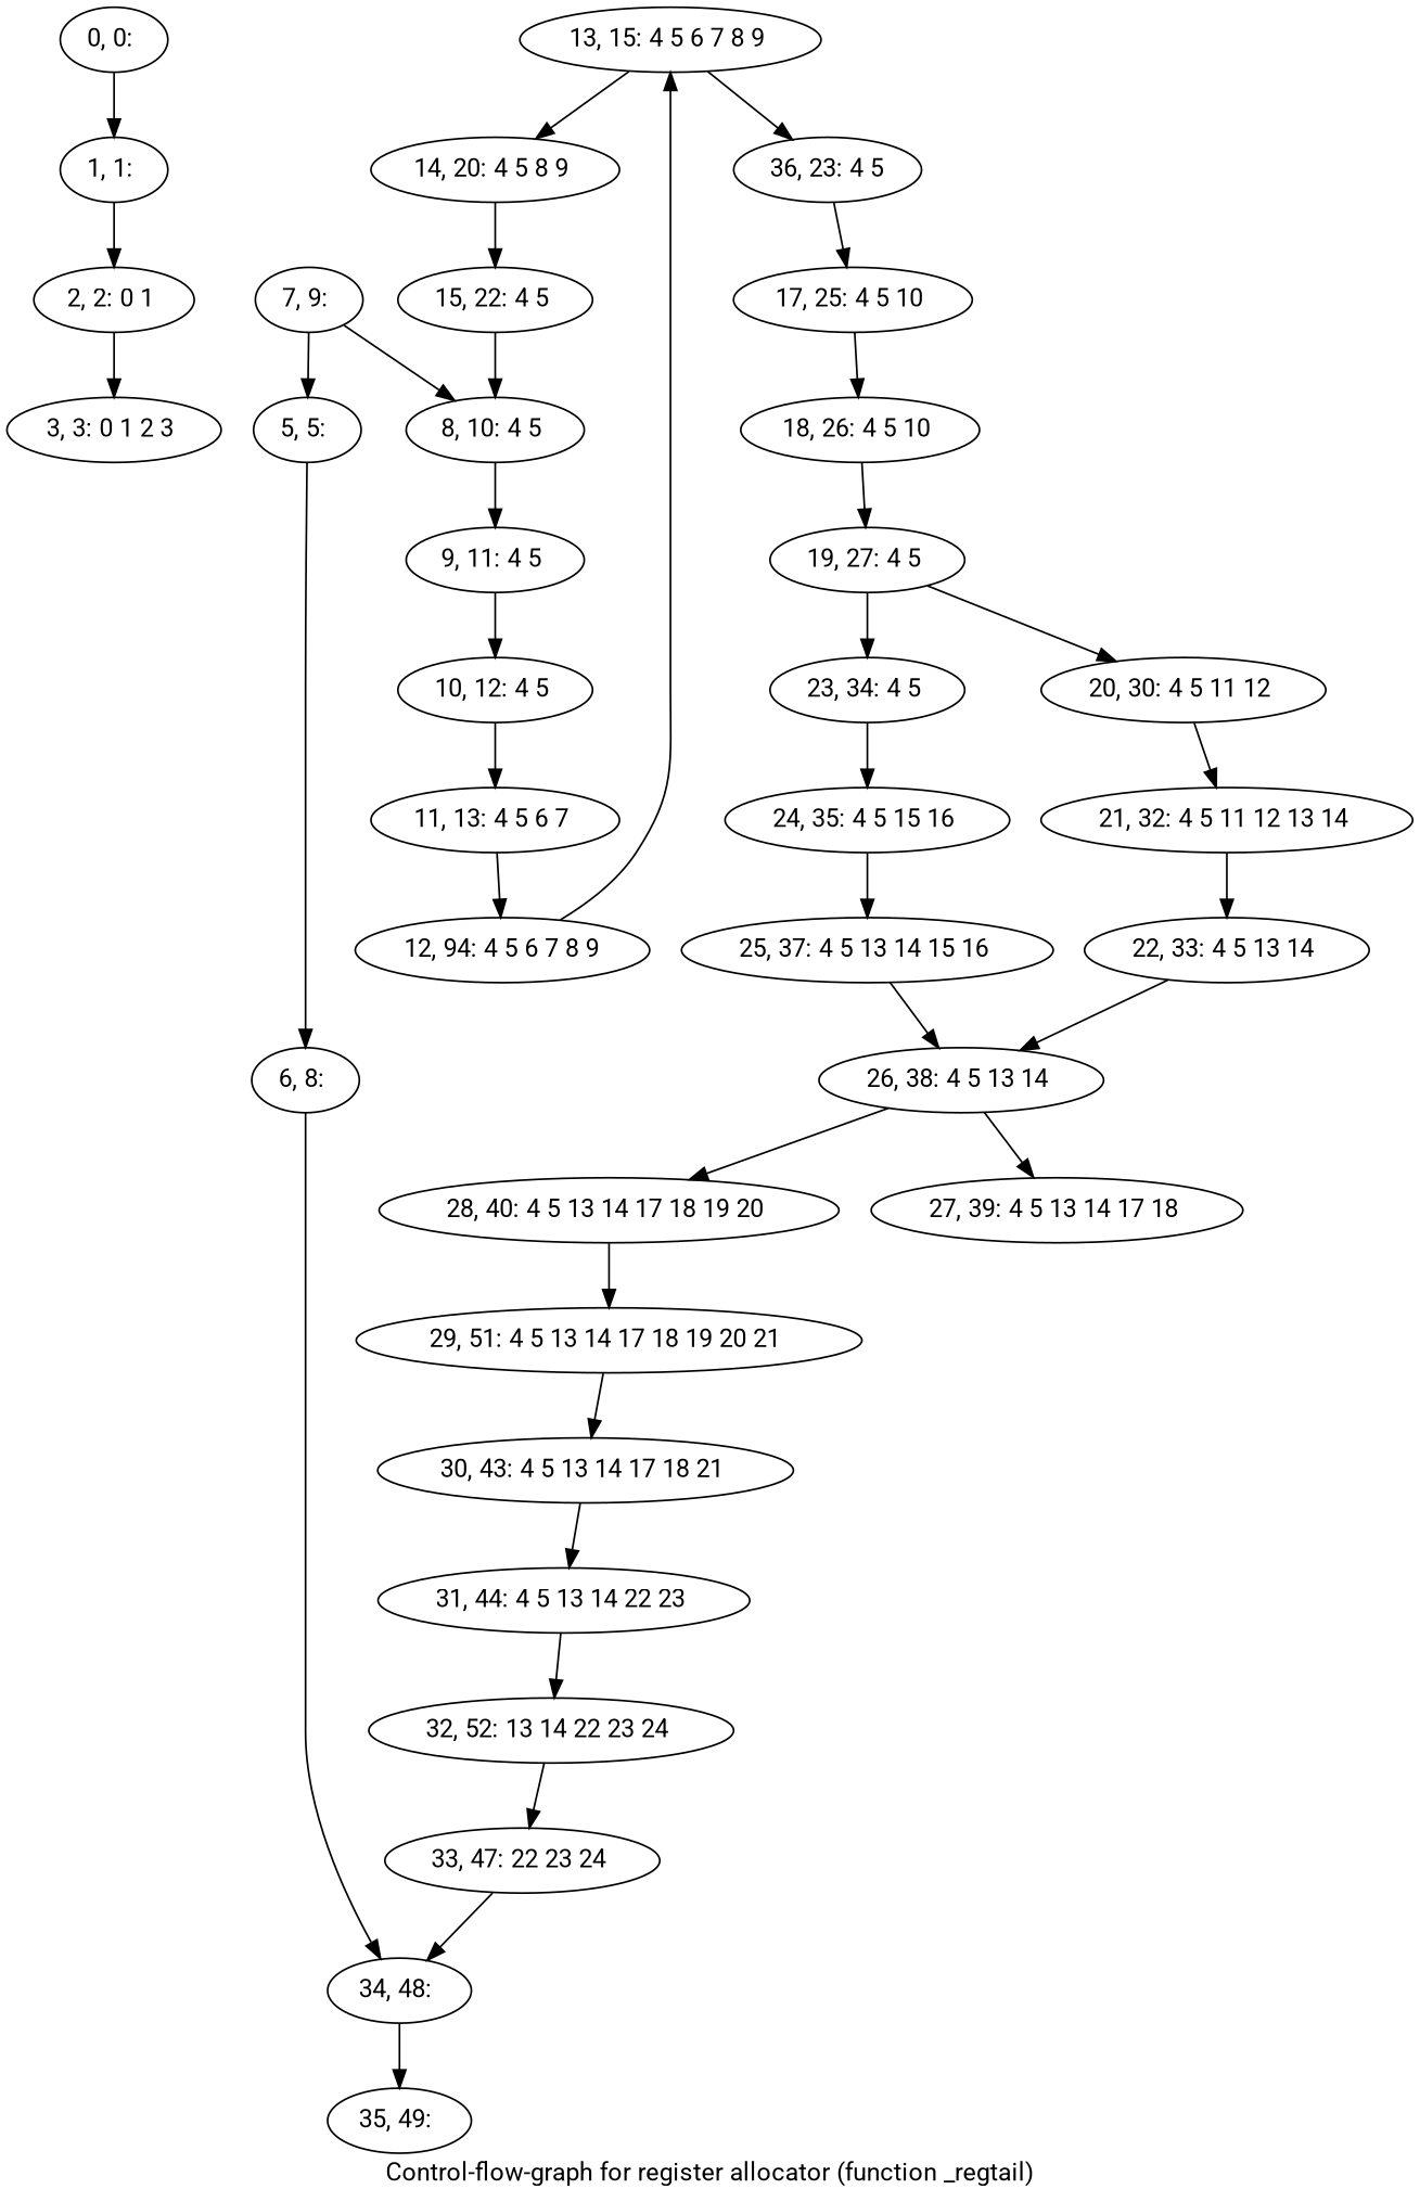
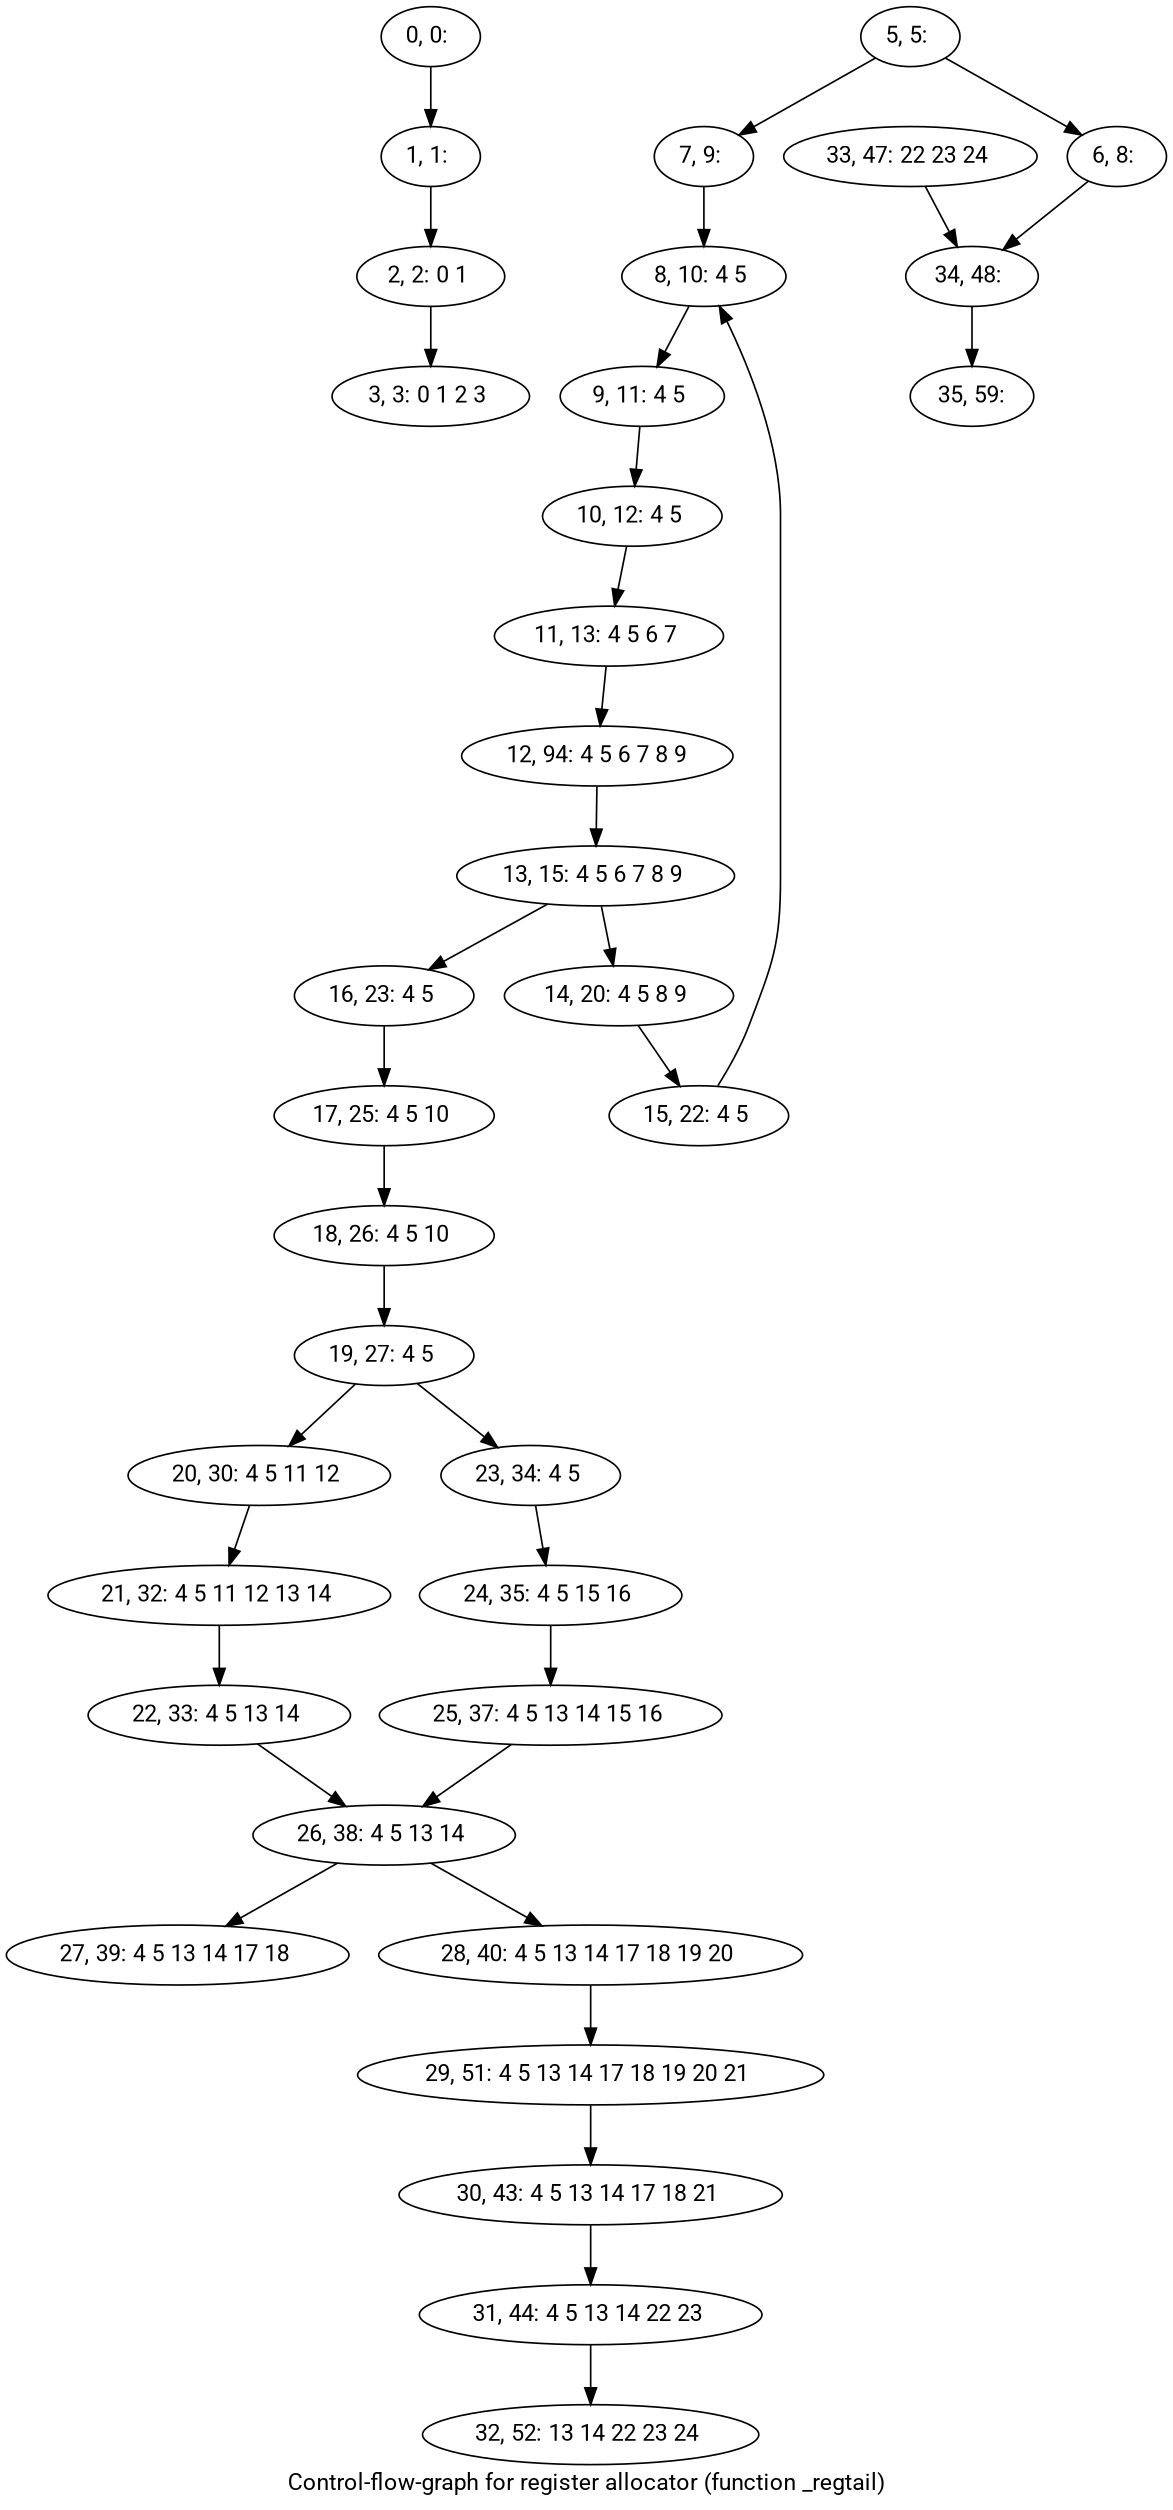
  digraph {
    fontname=Roboto
    label="Control-flow-graph for register allocator (function _regtail)"
    node [fontname=Roboto]
    edge [fontname=Roboto]
    n1 [label="0, 0: "]
    n2 [label="1, 1: "]
    n3 [label="2, 2: 0 1 "]
    n4 [label="3, 3: 0 1 2 3 "]
    n5 [label="5, 5: "]
    n6 [label="6, 8: "]
    n7 [label="7, 9: "]
    n8 [label="34, 48: "]
    n9 [label="8, 10: 4 5 "]
-   n10 [label="35, 49: "]
+   n10 [label="35, 59:"]
    n11 [label="9, 11: 4 5 "]
    n12 [label="10, 12: 4 5 "]
    n13 [label="11, 13: 4 5 6 7 "]
    n14 [label="12, 94: 4 5 6 7 8 9"]
    n15 [label="13, 15: 4 5 6 7 8 9 "]
    n16 [label="14, 20: 4 5 8 9 "]
-   n17 [label="36, 23: 4 5"]
+   n17 [label="16, 23: 4 5 "]
    n18 [label="15, 22: 4 5 "]
    n19 [label="17, 25: 4 5 10 "]
    n20 [label="18, 26: 4 5 10 "]
    n21 [label="19, 27: 4 5 "]
    n22 [label="20, 30: 4 5 11 12 "]
    n23 [label="23, 34: 4 5 "]
    n24 [label="21, 32: 4 5 11 12 13 14 "]
    n25 [label="24, 35: 4 5 15 16 "]
    n26 [label="22, 33: 4 5 13 14 "]
    n27 [label="26, 38: 4 5 13 14 "]
    n28 [label="27, 39: 4 5 13 14 17 18 "]
    n29 [label="28, 40: 4 5 13 14 17 18 19 20 "]
    n30 [label="25, 37: 4 5 13 14 15 16 "]
    n31 [label="29, 51: 4 5 13 14 17 18 19 20 21 "]
    n32 [label="30, 43: 4 5 13 14 17 18 21 "]
    n33 [label="31, 44: 4 5 13 14 22 23 "]
    n34 [label="32, 52: 13 14 22 23 24 "]
    n35 [label="33, 47: 22 23 24 "]
    n1 -> n2
    n2 -> n3
    n3 -> n4
    n5 -> n6
-   n7 -> n5
+   n5 -> n7
    n6 -> n8
    n7 -> n9
    n8 -> n10
    n9 -> n11
    n11 -> n12
    n12 -> n13
    n13 -> n14
    n14 -> n15
    n15 -> n16
    n15 -> n17
    n16 -> n18
    n17 -> n19
    n18 -> n9
    n19 -> n20
    n20 -> n21
    n21 -> n22
    n21 -> n23
    n22 -> n24
    n23 -> n25
    n24 -> n26
    n25 -> n30
    n26 -> n27
    n27 -> n28
    n27 -> n29
    n29 -> n31
    n30 -> n27
    n31 -> n32
    n32 -> n33
    n33 -> n34
-   n34 -> n35
    n35 -> n8
  }
